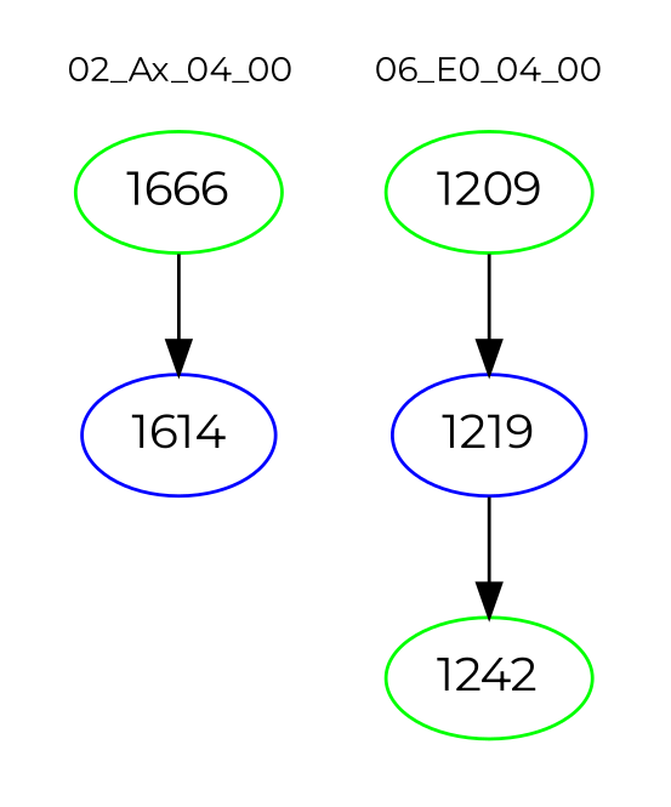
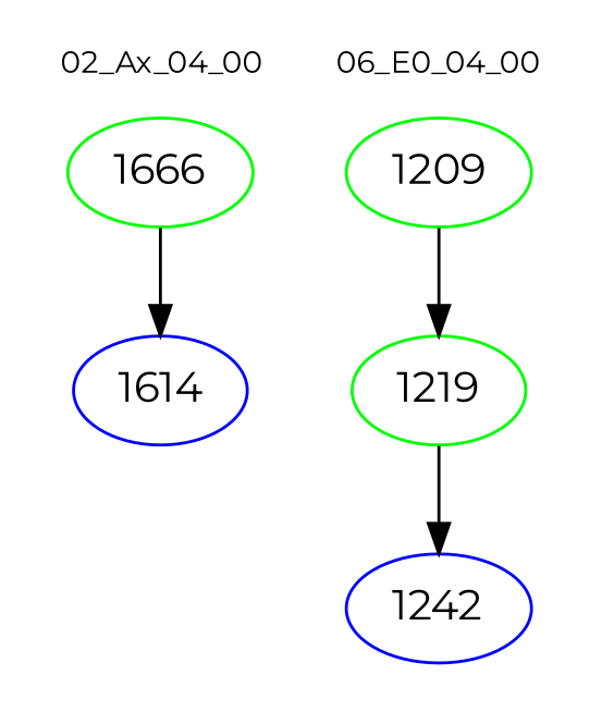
  digraph {
    fontname=Montserrat
    node [color=blue fontname=Montserrat]
    edge [color=black fontname=Montserrat]
    n1 [color=green label=1666]
    n2 [label=1614]
    n3 [color=green label=1209]
-   n4 [label=1219]
-   n5 [color=green label=1242]
+   n4 [color=green label=1219]
+   n5 [label=1242]
    subgraph cluster_1 {
      color=white
      fontsize=10
      label="02_Ax_04_00"
      n1
      n2
    }
    subgraph cluster_2 {
      color=white
      fontsize=10
      label="06_E0_04_00"
      n3
      n4
      n5
    }
    n1 -> n2
    n3 -> n4
    n4 -> n5
  }
